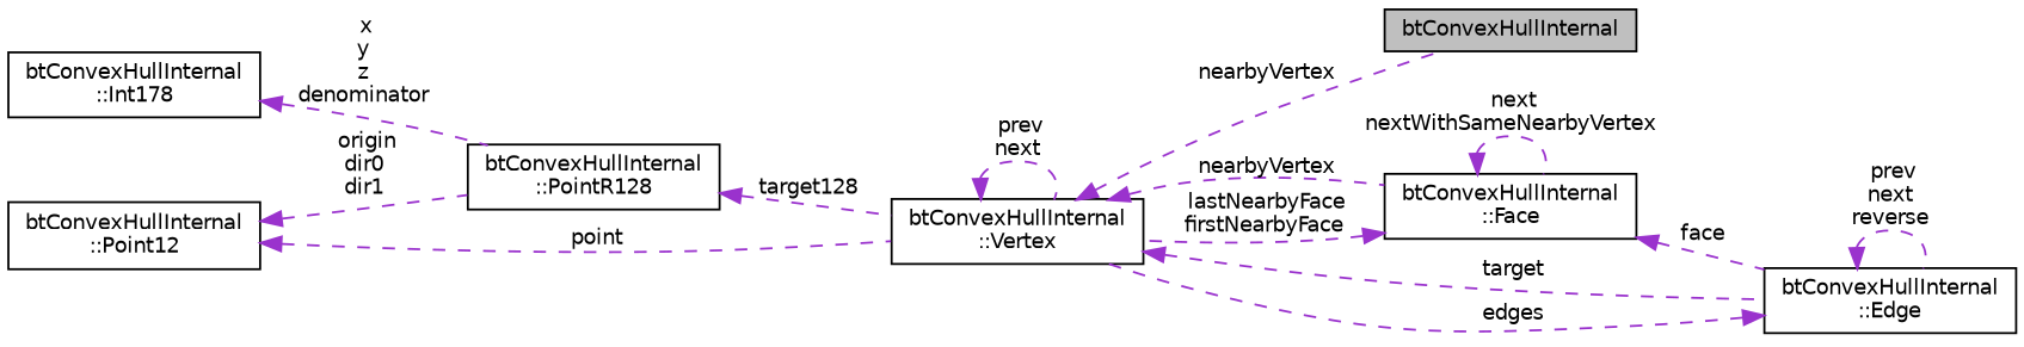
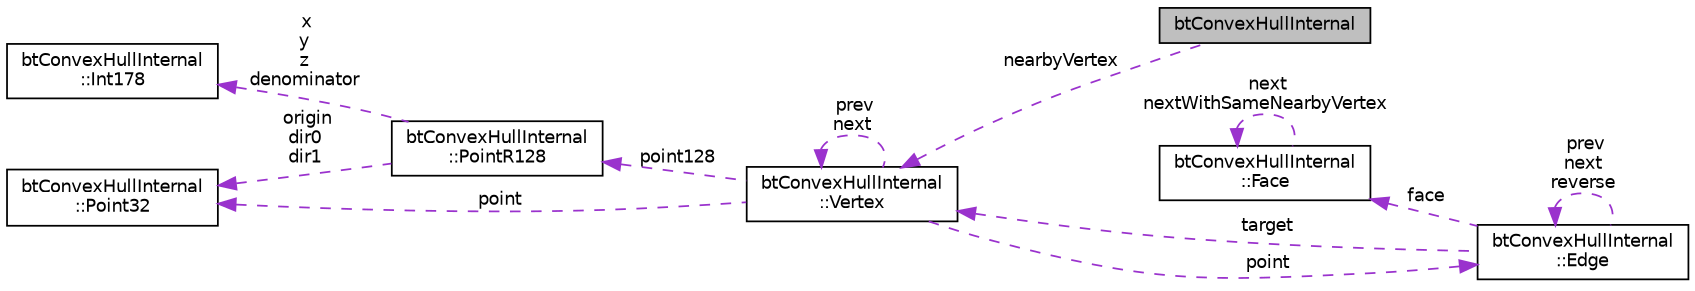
  digraph {
    rankdir=LR
    node [color=black fillcolor=white fontname=Helvetica fontsize=10 shape=record style=filled]
    edge [color=darkorchid3 dir=back fontname=Helvetica fontsize=10 labelfontname=Helvetica labelfontsize=10 style=dashed]
    n1 [fillcolor=grey75 fontcolor=black height=0.2 label=btConvexHullInternal width=0.4]
    n2 [height=0.2 label="btConvexHullInternal\l::Vertex" width=0.4]
    n3 [height=0.2 label="btConvexHullInternal\l::Face" width=0.4]
    n4 [height=0.2 label="btConvexHullInternal\l::Edge" width=0.4]
    n5 [height=0.2 label="btConvexHullInternal\l::PointR128" width=0.4]
    n6 [height=0.2 label="btConvexHullInternal\l::Int178" width=0.4]
-   n7 [height=0.2 label="btConvexHullInternal\l::Point12" width=0.4]
+   n7 [height=0.2 label="btConvexHullInternal\l::Point32" width=0.4]
    n2 -> n1 [label=" nearbyVertex"]
    n2 -> n2 [label=" prev\nnext"]
-   n2 -> n3 [label=" nearbyVertex"]
    n2 -> n4 [label=" target"]
-   n3 -> n2 [label=" lastNearbyFace\nfirstNearbyFace"]
    n3 -> n3 [label=" next\nnextWithSameNearbyVertex"]
    n3 -> n4 [label=" face"]
-   n4 -> n2 [label=" edges"]
+   n4 -> n2 [label=" point"]
    n4 -> n4 [label=" prev\nnext\nreverse"]
-   n5 -> n2 [label=" target128"]
+   n5 -> n2 [label=" point128"]
    n6 -> n5 [label=" x\ny\nz\ndenominator"]
    n7 -> n2 [label=" point"]
    n7 -> n5 [label=" origin\ndir0\ndir1"]
  }
